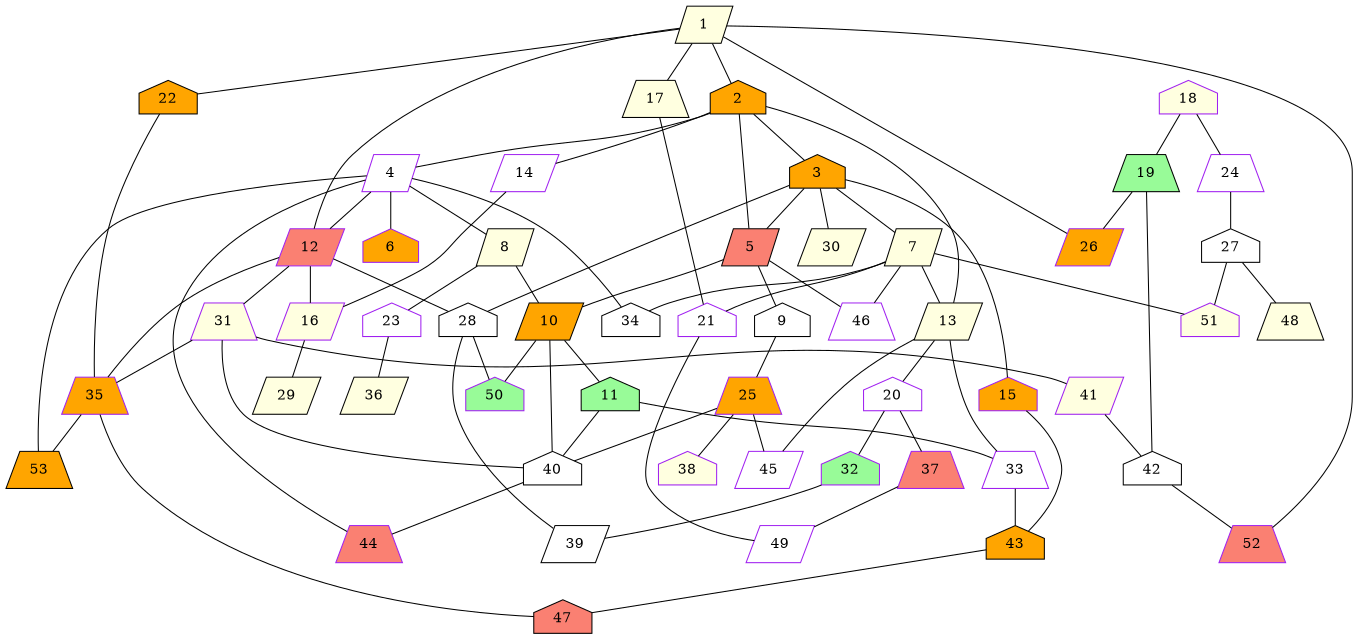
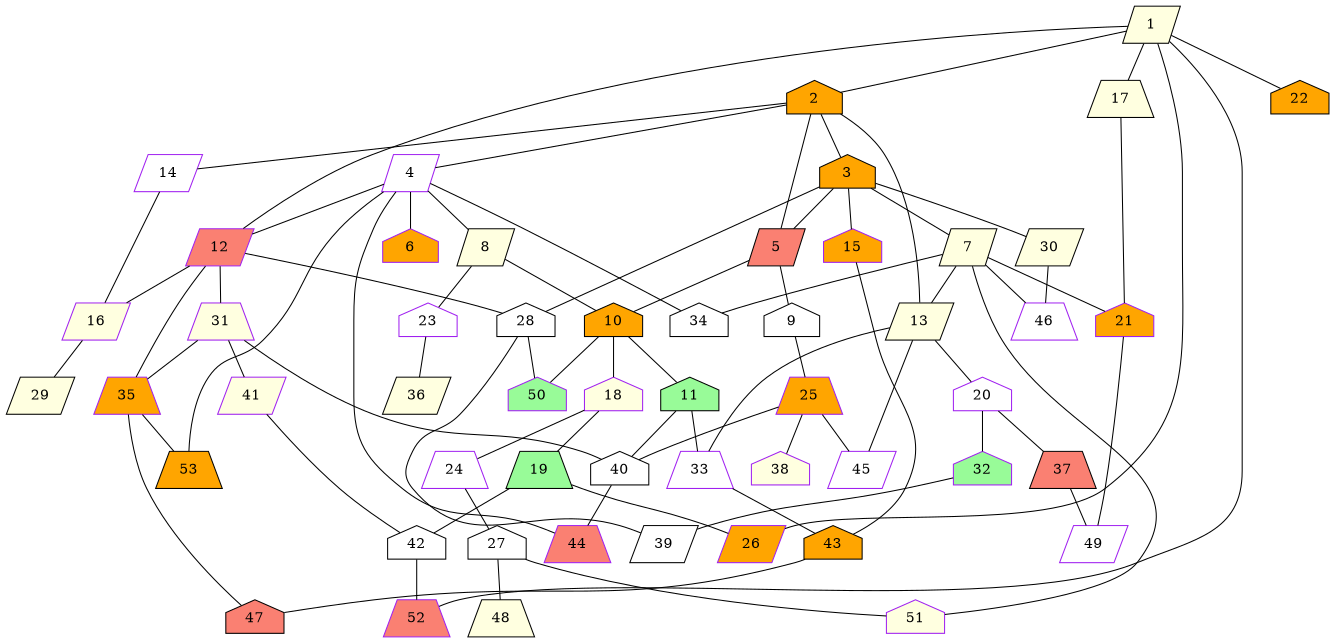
  graph {
    node [color=black fillcolor=white shape=house style=filled]
    1 [fillcolor=lightyellow shape=parallelogram]
    2 [fillcolor=orange]
    12 [color=purple fillcolor=salmon shape=parallelogram]
    17 [fillcolor=lightyellow shape=trapezium]
    22 [fillcolor=orange]
    26 [color=purple fillcolor=orange shape=parallelogram]
    52 [color=purple fillcolor=salmon shape=trapezium]
    3 [fillcolor=orange]
    4 [color=purple shape=parallelogram]
    5 [fillcolor=salmon shape=parallelogram]
    13 [fillcolor=lightyellow shape=parallelogram]
    14 [color=purple shape=parallelogram]
    28
    16 [color=purple fillcolor=lightyellow shape=parallelogram]
    31 [color=purple fillcolor=lightyellow shape=trapezium]
    35 [color=purple fillcolor=orange shape=trapezium]
-   21 [color=purple]
+   21 [color=purple fillcolor=orange]
    7 [fillcolor=lightyellow shape=parallelogram]
    15 [color=purple fillcolor=orange]
    30 [fillcolor=lightyellow shape=parallelogram]
    6 [color=purple fillcolor=orange]
    8 [fillcolor=lightyellow shape=parallelogram]
    34
    44 [color=purple fillcolor=salmon shape=trapezium]
    53 [fillcolor=orange shape=trapezium]
    9
-   10 [fillcolor=orange shape=parallelogram]
+   10 [fillcolor=orange]
    46 [color=purple shape=trapezium]
    33 [color=purple shape=trapezium]
    20 [color=purple]
    45 [color=purple shape=parallelogram]
    51 [color=purple fillcolor=lightyellow]
    43 [fillcolor=orange]
    50 [color=purple fillcolor=palegreen]
    39 [shape=parallelogram]
    23 [color=purple]
    25 [color=purple fillcolor=orange shape=trapezium]
    11 [fillcolor=palegreen]
    18 [color=purple fillcolor=lightyellow]
    49 [color=purple shape=parallelogram]
    36 [fillcolor=lightyellow shape=parallelogram]
    40
    38 [color=purple fillcolor=lightyellow]
    19 [fillcolor=palegreen shape=trapezium]
    24 [color=purple shape=trapezium]
    29 [fillcolor=lightyellow shape=parallelogram]
    41 [color=purple fillcolor=lightyellow shape=parallelogram]
    47 [fillcolor=salmon]
    32 [color=purple fillcolor=palegreen]
-   37 [color=purple fillcolor=salmon shape=trapezium]
+   37 [fillcolor=salmon shape=trapezium]
    42
    27
    48 [fillcolor=lightyellow shape=trapezium]
    1 -- 2
    1 -- 12
    1 -- 17
    1 -- 22
    1 -- 26
    1 -- 52
    2 -- 3
    2 -- 4
    2 -- 5
    2 -- 13
    2 -- 14
    12 -- 28
    12 -- 16
    12 -- 31
    12 -- 35
    17 -- 21
-   22 -- 35
    3 -- 5
    3 -- 28
    3 -- 7
    3 -- 15
    3 -- 30
    4 -- 12
    4 -- 6
    4 -- 8
    4 -- 34
    4 -- 44
    4 -- 53
    5 -- 9
    5 -- 10
-   5 -- 46
+   30 -- 46
    13 -- 33
    13 -- 20
    13 -- 45
    14 -- 16
    28 -- 50
    28 -- 39
    16 -- 29
    31 -- 35
    31 -- 40
    31 -- 41
    35 -- 53
    35 -- 47
    21 -- 49
    7 -- 13
    7 -- 21
    7 -- 34
    7 -- 46
    7 -- 51
    15 -- 43
    8 -- 10
    8 -- 23
    9 -- 25
    10 -- 50
    10 -- 11
-   10 -- 40
+   10 -- 18
    33 -- 43
    20 -- 32
    20 -- 37
    43 -- 47
    23 -- 36
    25 -- 45
    25 -- 40
    25 -- 38
    11 -- 33
    11 -- 40
    18 -- 19
    18 -- 24
    40 -- 44
    19 -- 26
    19 -- 42
    24 -- 27
    41 -- 42
    32 -- 39
    37 -- 49
    42 -- 52
    27 -- 51
    27 -- 48
  }
